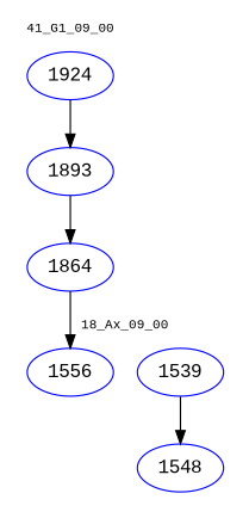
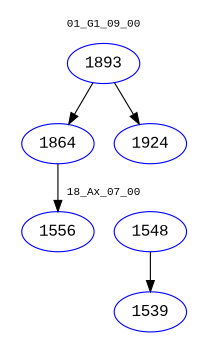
  digraph {
    fontname="Liberation Mono"
    node [color=blue fontname="Liberation Mono"]
    edge [color=black fontname="Liberation Mono"]
    n1 [label=1548]
    n2 [label=1539]
    n3 [label=1556]
    n4 [label=1893]
    n5 [label=1864]
    n6 [label=1924]
    subgraph cluster_1 {
      color=white
      fontsize=10
-     label="18_Ax_09_00"
+     label="18_Ax_07_00"
      n1
      n2
      n3
    }
    subgraph cluster_2 {
      color=white
      fontsize=10
-     label="41_G1_09_00"
+     label="01_G1_09_00"
      n4
      n5
      n6
    }
-   n2 -> n1
+   n1 -> n2
    n4 -> n5
-   n6 -> n4
+   n4 -> n6
    n5 -> n3
  }
